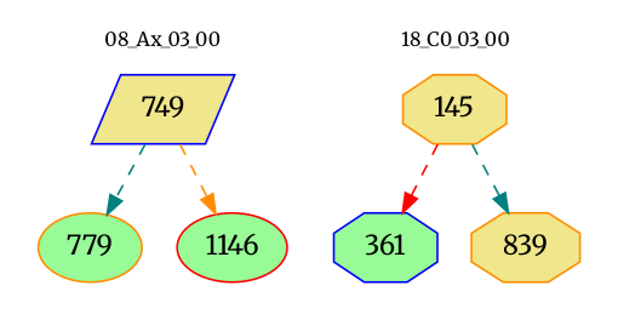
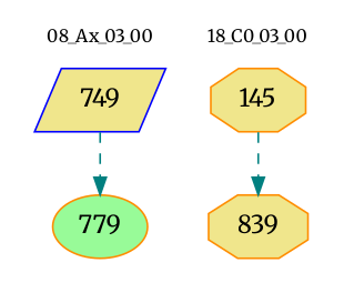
  digraph {
    fontname=Merriweather
    node [color=darkorange fillcolor=khaki fontname=Merriweather shape=octagon style=filled]
    edge [color=teal fontname=Merriweather style=dashed]
    n1 [color=blue label=749 shape=parallelogram]
    n2 [fillcolor=palegreen label=779 shape=ellipse]
-   n3 [color=red fillcolor=palegreen label=1146 shape=ellipse]
    n4 [label=145]
-   n5 [color=blue fillcolor=palegreen label=361]
    n6 [label=839]
    subgraph cluster_1 {
      color=white
      fontsize=10
      label="08_Ax_03_00"
      n1
      n2
-     n3
    }
    subgraph cluster_2 {
      color=white
      fontsize=10
      label="18_C0_03_00"
      n4
-     n5
      n6
    }
    n1 -> n2
-   n1 -> n3 [color=darkorange]
-   n4 -> n5 [color=red]
    n4 -> n6
  }
